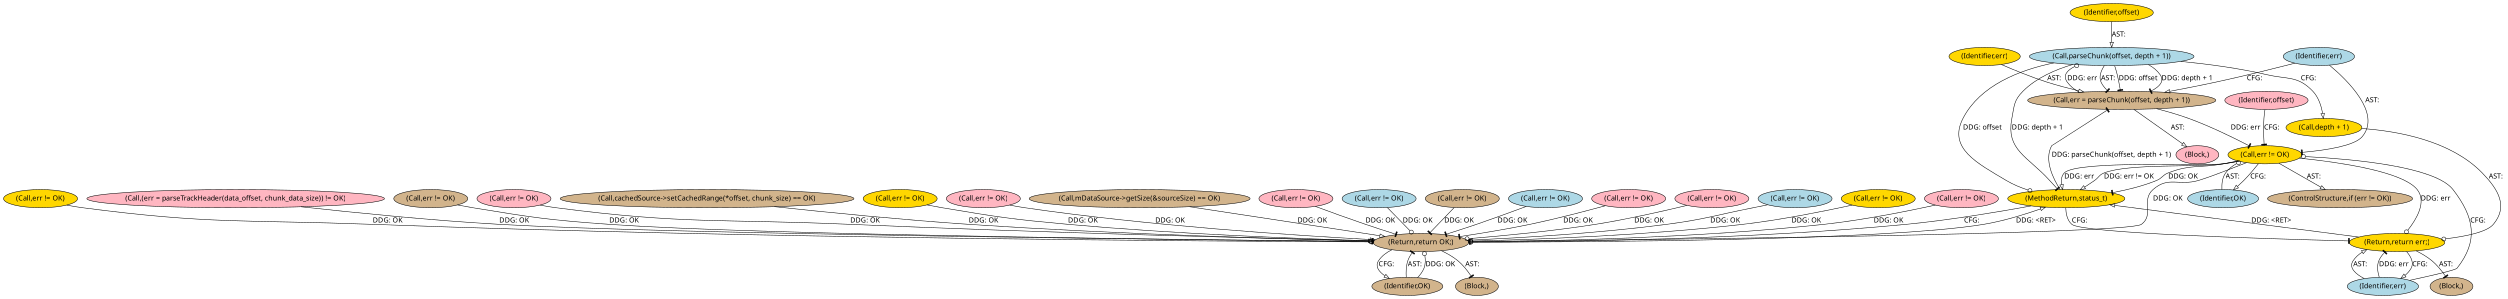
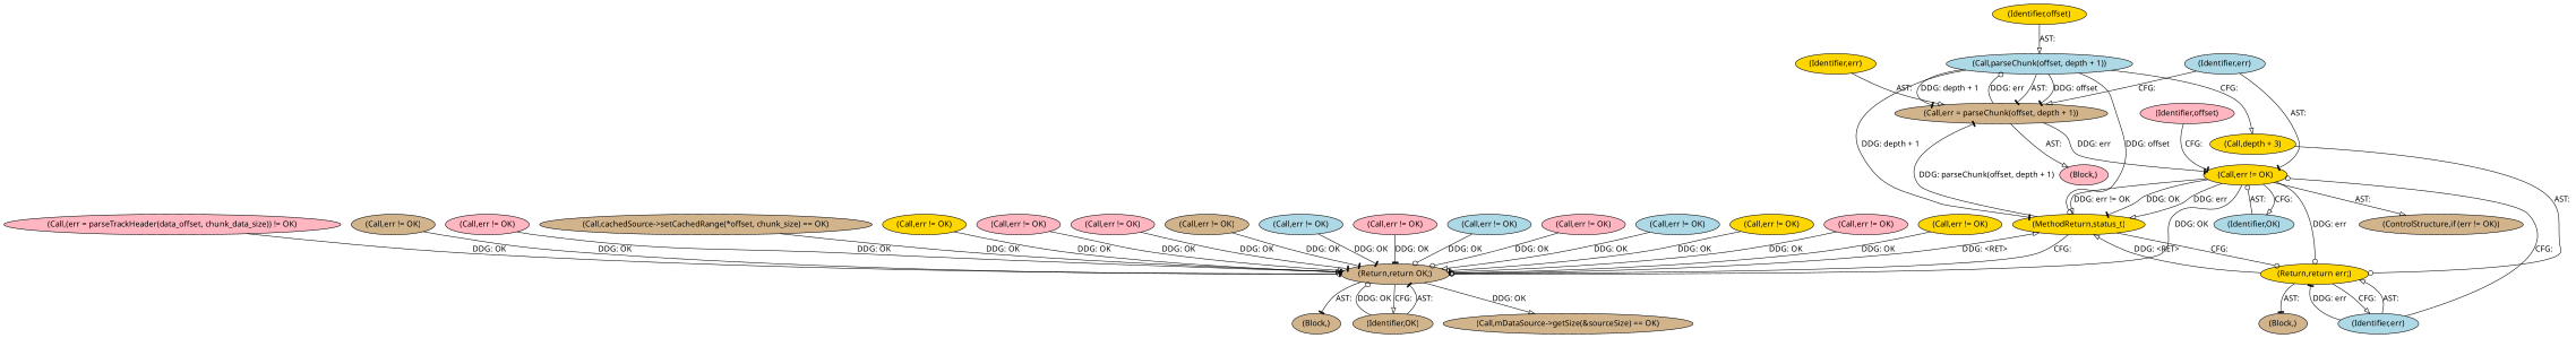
  digraph {
    fontname="Noto Sans"
    node [fillcolor=tan fontname="Noto Sans" style=filled]
    edge [arrowhead=tee fontname="Noto Sans"]
    n1 [fillcolor=lightblue label="(Call,parseChunk(offset, depth + 1))"]
    n2 [label="(Call,err = parseChunk(offset, depth + 1))"]
    n3 [fillcolor=gold label="(MethodReturn,status_t)"]
-   n4 [fillcolor=gold label="(Call,depth + 1)"]
+   n4 [fillcolor=gold label="(Call,depth + 3)"]
    n5 [fillcolor=gold label="(Call,err != OK)"]
    n6 [fillcolor=lightpink label="(Block,)"]
    n7 [fillcolor=gold label="(Return,return err;)"]
    n8 [label="(Return,return OK;)"]
    n9 [fillcolor=lightblue label="(Identifier,OK)"]
    n10 [label="(ControlStructure,if (err != OK))"]
    n11 [fillcolor=lightblue label="(Identifier,err)"]
    n12 [label="(Block,)"]
    n13 [label="(Identifier,OK)"]
    n14 [label="(Block,)"]
    n15 [fillcolor=lightpink label="(Identifier,offset)"]
    n16 [fillcolor=gold label="(Identifier,err)"]
    n17 [label="(Call,mDataSource->getSize(&sourceSize) == OK)"]
    n18 [fillcolor=lightpink label="(Call,err != OK)"]
    n19 [label="(Call,err != OK)"]
    n20 [fillcolor=lightblue label="(Call,err != OK)"]
    n21 [fillcolor=lightpink label="(Call,err != OK)"]
    n22 [fillcolor=lightblue label="(Call,err != OK)"]
    n23 [fillcolor=lightpink label="(Call,err != OK)"]
    n24 [fillcolor=lightblue label="(Call,err != OK)"]
    n25 [fillcolor=gold label="(Call,err != OK)"]
    n26 [fillcolor=lightpink label="(Call,err != OK)"]
    n27 [fillcolor=gold label="(Call,err != OK)"]
    n28 [fillcolor=lightpink label="(Call,(err = parseTrackHeader(data_offset, chunk_data_size)) != OK)"]
    n29 [fillcolor=lightblue label="(Identifier,err)"]
    n30 [fillcolor=gold label="(Identifier,offset)"]
    n31 [label="(Call,err != OK)"]
    n32 [fillcolor=lightpink label="(Call,err != OK)"]
    n33 [label="(Call,cachedSource->setCachedRange(*offset, chunk_size) == OK)"]
    n34 [fillcolor=gold label="(Call,err != OK)"]
    n35 [fillcolor=lightpink label="(Call,err != OK)"]
    n1 -> n2 [label="AST: "]
    n1 -> n2 [label="DDG: offset"]
    n1 -> n2 [label="DDG: depth + 1"]
    n1 -> n3 [arrowhead=odot label="DDG: offset"]
    n1 -> n3 [label="DDG: depth + 1"]
    n1 -> n4 [arrowhead=onormal label="CFG: "]
    n2 -> n1 [arrowhead=odot label="DDG: err"]
    n2 -> n5 [label="DDG: err"]
    n2 -> n6 [arrowhead=onormal label="AST: "]
    n3 -> n2 [label="DDG: parseChunk(offset, depth + 1)"]
-   n3 -> n7 [label="CFG: "]
+   n3 -> n7 [arrowhead=odot label="CFG: "]
    n3 -> n8 [arrowhead=odot label="CFG: "]
    n4 -> n7 [arrowhead=odot label="AST: "]
    n5 -> n3 [label="DDG: OK"]
    n5 -> n3 [arrowhead=onormal label="DDG: err"]
    n5 -> n3 [arrowhead=onormal label="DDG: err != OK"]
    n5 -> n7 [arrowhead=odot label="DDG: err"]
    n5 -> n8 [arrowhead=odot label="DDG: OK"]
    n5 -> n9 [arrowhead=onormal label="CFG: "]
    n5 -> n10 [arrowhead=onormal label="AST: "]
    n7 -> n3 [arrowhead=onormal label="DDG: <RET>"]
    n7 -> n11 [arrowhead=onormal label="CFG: "]
    n7 -> n12 [label="AST: "]
    n8 -> n3 [arrowhead=onormal label="DDG: <RET>"]
    n8 -> n13 [arrowhead=onormal label="CFG: "]
    n8 -> n14 [label="AST: "]
    n9 -> n5 [arrowhead=odot label="AST: "]
    n11 -> n5 [arrowhead=odot label="CFG: "]
    n11 -> n7 [arrowhead=onormal label="AST: "]
    n11 -> n7 [label="DDG: err"]
    n13 -> n8 [label="AST: "]
    n13 -> n8 [arrowhead=odot label="DDG: OK"]
    n15 -> n5 [label="CFG: "]
    n16 -> n2 [arrowhead=onormal label="AST: "]
-   n17 -> n8 [arrowhead=onormal label="DDG: OK"]
+   n8 -> n17 [arrowhead=onormal label="DDG: OK"]
    n18 -> n8 [label="DDG: OK"]
    n19 -> n8 [label="DDG: OK"]
    n20 -> n8 [label="DDG: OK"]
    n21 -> n8 [label="DDG: OK"]
    n22 -> n8 [arrowhead=odot label="DDG: OK"]
    n23 -> n8 [arrowhead=odot label="DDG: OK"]
    n24 -> n8 [arrowhead=onormal label="DDG: OK"]
    n25 -> n8 [arrowhead=odot label="DDG: OK"]
    n26 -> n8 [label="DDG: OK"]
    n27 -> n8 [arrowhead=odot label="DDG: OK"]
    n28 -> n8 [arrowhead=odot label="DDG: OK"]
    n29 -> n2 [arrowhead=onormal label="CFG: "]
    n29 -> n5 [label="AST: "]
    n30 -> n1 [arrowhead=onormal label="AST: "]
    n31 -> n8 [label="DDG: OK"]
    n32 -> n8 [label="DDG: OK"]
    n33 -> n8 [arrowhead=onormal label="DDG: OK"]
    n34 -> n8 [arrowhead=onormal label="DDG: OK"]
    n35 -> n8 [arrowhead=onormal label="DDG: OK"]
  }
